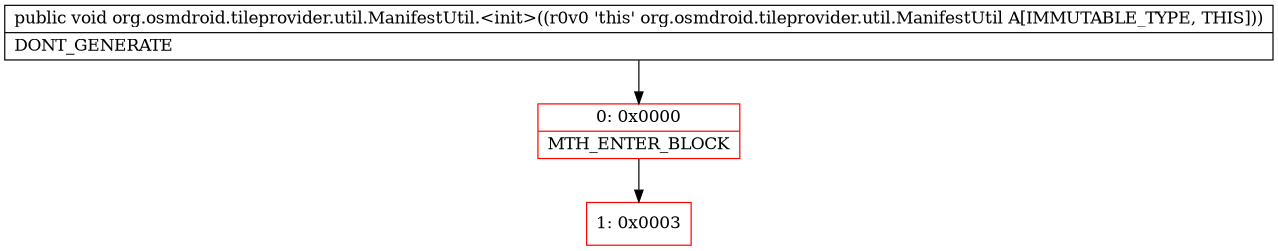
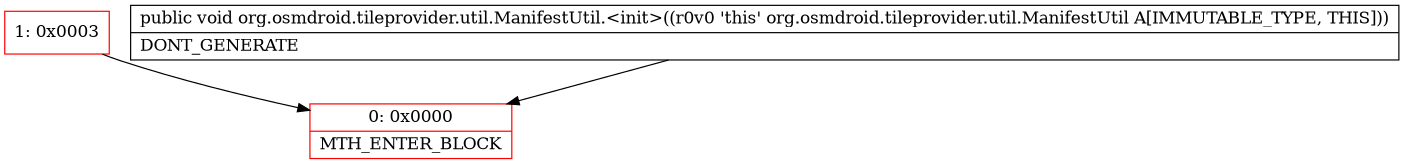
  digraph {
    node [color=red shape=record]
    n1 [label="{0\:\ 0x0000|MTH_ENTER_BLOCK\l}"]
    n2 [label="{1\:\ 0x0003}"]
    n3 [label="{public void org.osmdroid.tileprovider.util.ManifestUtil.\<init\>((r0v0 'this' org.osmdroid.tileprovider.util.ManifestUtil A[IMMUTABLE_TYPE, THIS]))  | DONT_GENERATE\l}" color=""]
    subgraph cluster_1 {
      label="R(0)"
    }
-   n1 -> n2
+   n2 -> n1
    n3 -> n1
  }
